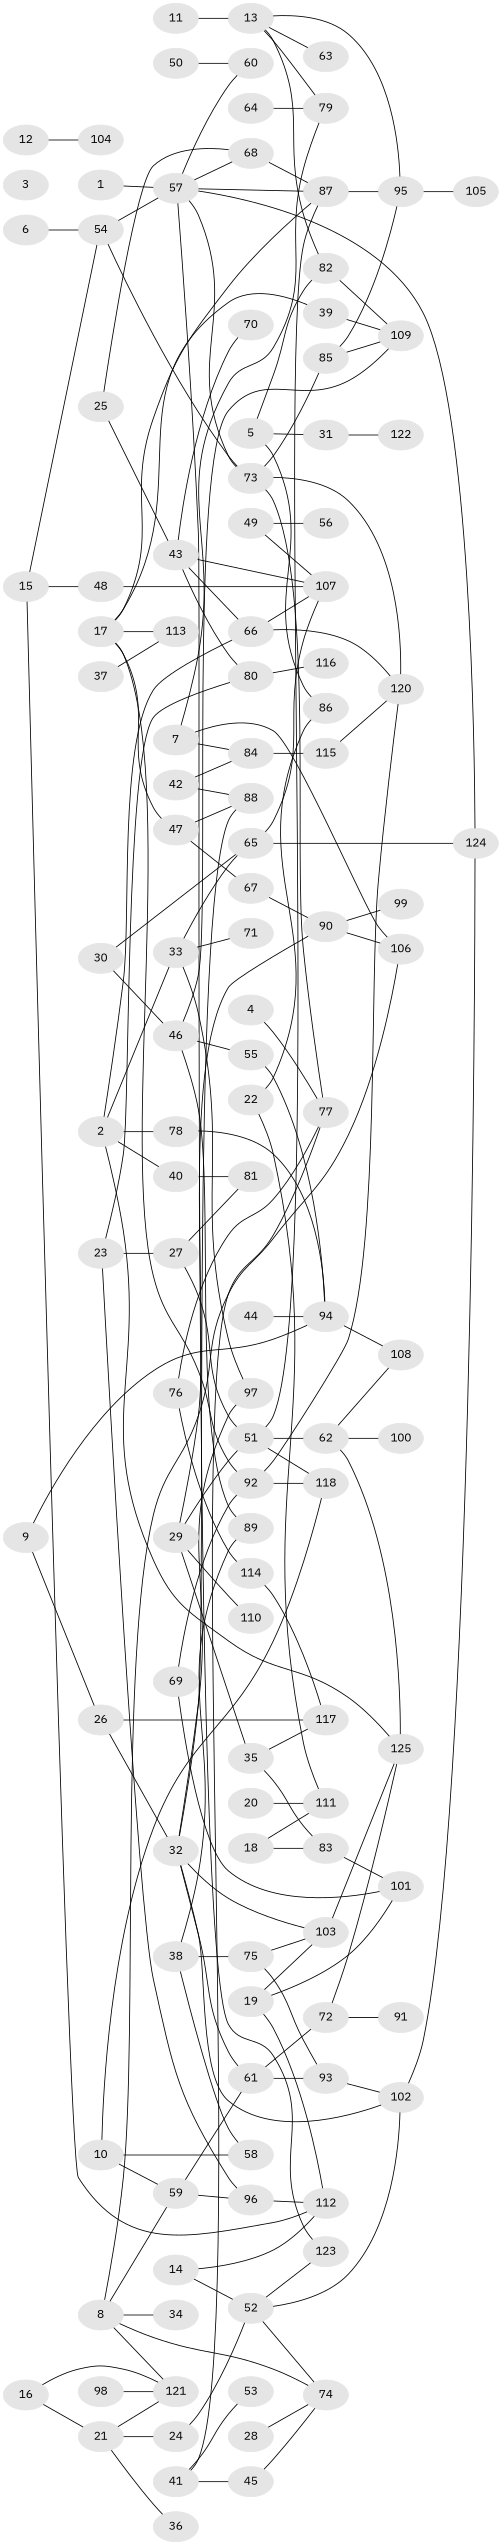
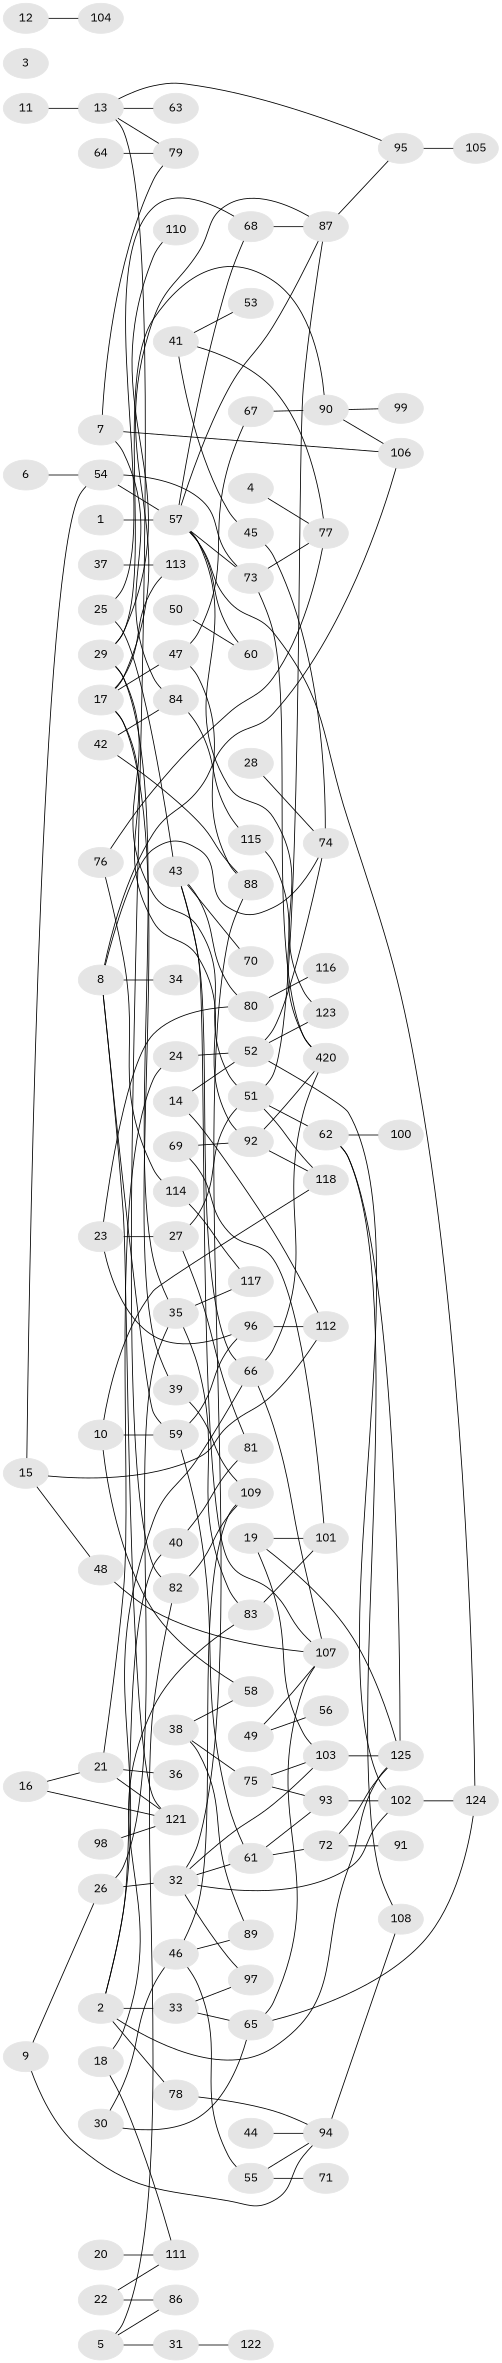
  graph {
    fontname="IBM Plex Sans"
    rankdir=LR
    node [color=gray90 fontname="IBM Plex Sans" style=filled]
    edge [fontname="IBM Plex Sans"]
    1
    57
    87
    68
    60
    123
    73
    124
    2
    33
    40
    66
    78
    125
    65
    97
    71
    81
    107
-   120
+   120 [label=420]
    94
    3
    4
    77
    5
    31
    82
    86
    122
    109
    6
    54
    7
    79
    84
    106
    115
    8
    34
    59
    74
    121
    96
    61
    9
    26
    32
    35
    108
    10
    58
    118
    11
    13
    63
    95
    12
    104
    105
    14
    52
    112
    102
    15
    48
    16
    21
    24
    36
    17
    39
    47
    92
    113
    88
    67
    18
    83
    111
    101
    19
    103
    20
    22
    23
    27
    80
    51
    116
    25
    43
    70
    117
    62
    28
    29
    90
    110
    99
    30
    46
    89
    55
    72
    93
    37
    38
    75
    41
    45
    53
    42
    44
    49
    56
    50
    100
-   85
    91
    64
    69
    76
    114
    98
    1 -- 57
    57 -- 87
    57 -- 68
    57 -- 60
    57 -- 123
    57 -- 73
    57 -- 124
    87 -- 95
    68 -- 87
    73 -- 120
    73 -- 77
-   73 -- 85
    2 -- 33
    2 -- 40
    2 -- 66
    2 -- 78
    2 -- 125
    33 -- 65
    33 -- 97
-   33 -- 71
+   55 -- 71
    40 -- 81
    66 -- 107
    66 -- 120
    78 -- 94
    65 -- 124
    65 -- 107
    94 -- 108
    4 -- 77
    5 -- 31
    5 -- 82
    5 -- 86
    31 -- 122
    82 -- 109
    6 -- 54
    54 -- 57
    54 -- 73
    7 -- 79
    7 -- 84
    7 -- 106
    84 -- 115
    115 -- 120
    8 -- 106
    8 -- 34
    8 -- 59
    8 -- 74
    8 -- 121
    59 -- 96
    59 -- 61
    96 -- 112
    61 -- 72
    61 -- 93
    9 -- 94
    9 -- 26
    26 -- 32
-   26 -- 117
+   26 -- 35
    32 -- 97
    32 -- 61
    32 -- 102
    32 -- 88
    32 -- 103
    35 -- 83
    35 -- 117
    10 -- 59
    10 -- 58
    10 -- 118
    11 -- 13
    13 -- 82
    13 -- 79
    13 -- 63
    13 -- 95
    95 -- 105
    12 -- 104
    14 -- 52
    14 -- 112
    52 -- 123
    52 -- 74
    52 -- 102
    102 -- 124
    15 -- 54
    15 -- 112
    15 -- 48
    48 -- 107
    16 -- 121
    16 -- 21
    21 -- 121
    21 -- 24
    21 -- 36
    24 -- 52
    17 -- 87
    17 -- 39
    17 -- 47
    17 -- 92
    17 -- 113
    39 -- 109
    47 -- 88
    47 -- 67
    92 -- 120
    92 -- 118
    67 -- 90
    18 -- 83
    18 -- 111
    83 -- 101
-   19 -- 112
+   19 -- 125
    19 -- 101
    19 -- 103
    103 -- 125
    20 -- 111
    22 -- 86
    22 -- 111
    23 -- 96
    23 -- 27
    23 -- 80
    27 -- 81
    27 -- 51
    80 -- 116
    51 -- 87
    51 -- 118
    51 -- 62
    25 -- 68
    25 -- 43
    43 -- 66
    43 -- 107
    43 -- 80
    43 -- 70
    62 -- 125
    62 -- 108
    62 -- 100
    28 -- 74
    29 -- 35
    29 -- 51
    29 -- 90
    29 -- 110
    90 -- 106
    90 -- 99
    30 -- 65
    30 -- 46
    46 -- 109
    46 -- 89
    46 -- 55
    55 -- 94
    72 -- 125
    72 -- 91
    93 -- 102
    37 -- 113
    38 -- 58
    38 -- 89
    38 -- 75
    75 -- 103
    75 -- 93
    41 -- 77
    41 -- 45
    41 -- 53
    45 -- 74
    42 -- 84
    42 -- 88
    44 -- 94
    49 -- 107
    49 -- 56
    50 -- 60
-   85 -- 109
-   85 -- 95
    64 -- 79
    69 -- 92
    69 -- 101
    76 -- 77
    76 -- 114
    114 -- 117
    98 -- 121
  }
